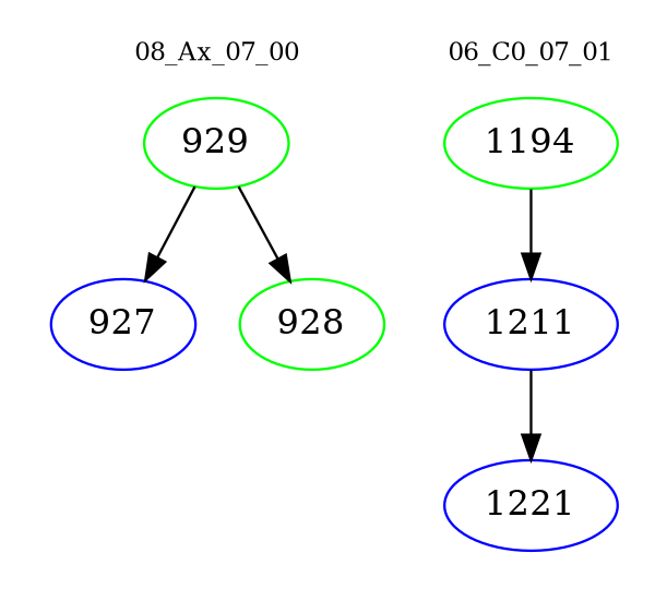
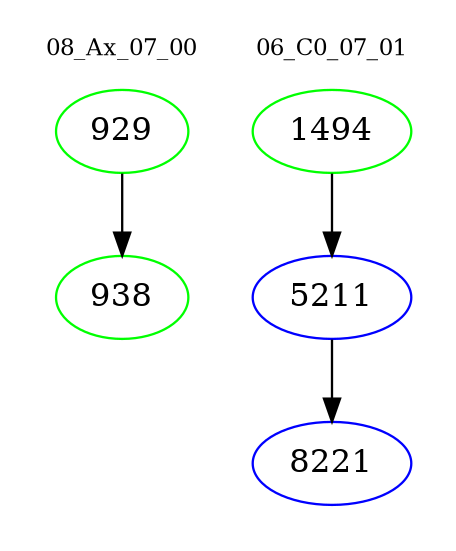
  digraph {
    node [color=green]
    edge [color=black]
    n1 [label=929]
-   n2 [color=blue label=927]
-   n3 [label=928]
-   n4 [color=blue label=1211]
-   n5 [label=1194]
-   n6 [color=blue label=1221]
+   n3 [label=938]
+   n4 [color=blue label=5211]
+   n5 [label=1494]
+   n6 [color=blue label=8221]
    subgraph cluster_1 {
      color=white
      fontsize=10
      label="08_Ax_07_00"
      n1
-     n2
      n3
    }
    subgraph cluster_2 {
      color=white
      fontsize=10
      label="06_C0_07_01"
      n4
      n5
      n6
    }
-   n1 -> n2
    n1 -> n3
    n4 -> n6
    n5 -> n4
  }
